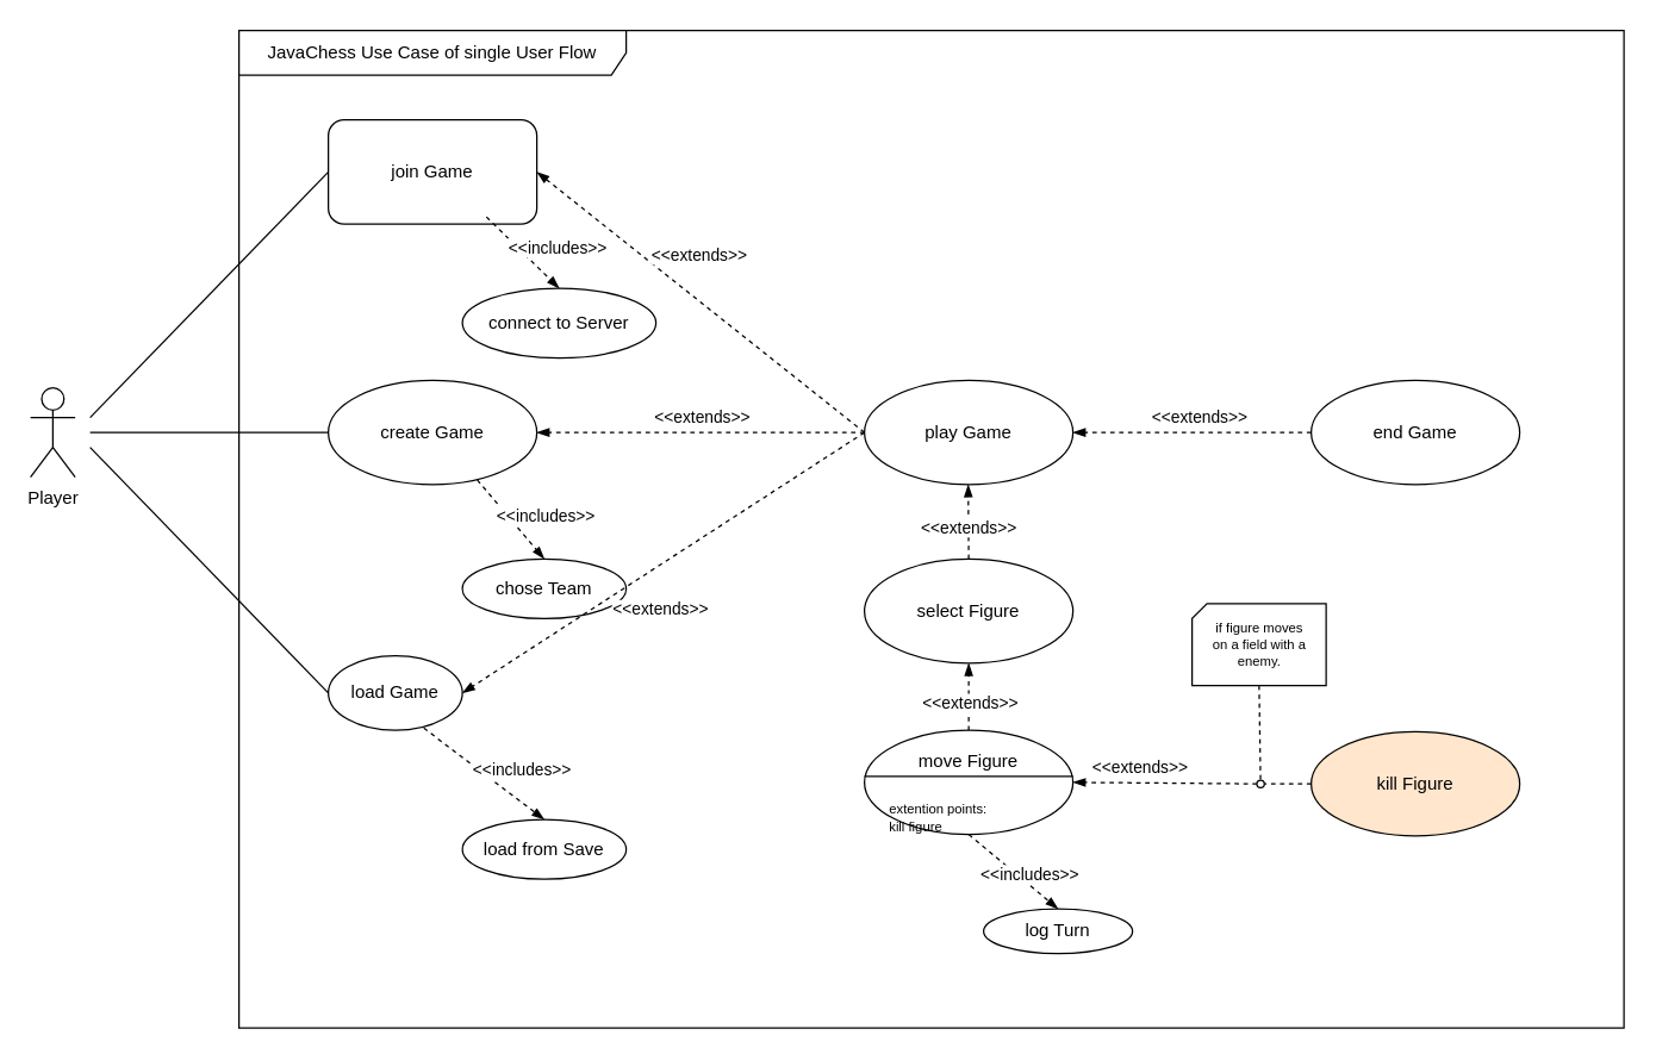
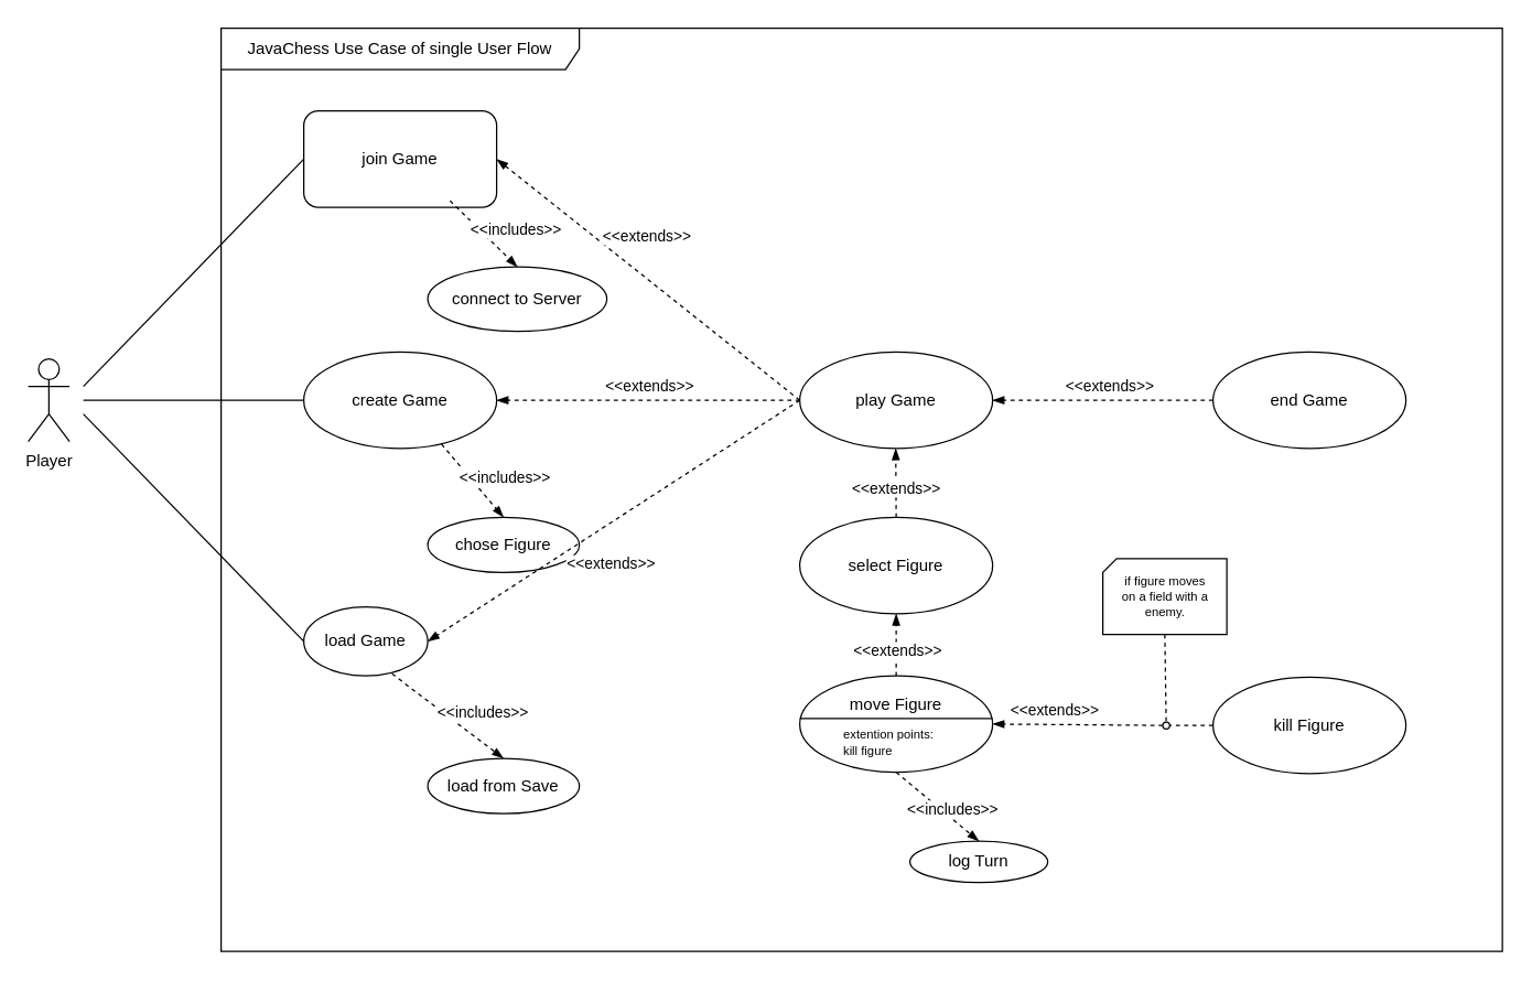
  <mxCell id="0" />
  <mxCell id="1" parent="0" />
  <mxCell id="2" value="JavaChess Use Case of single User Flow" style="shape=umlFrame;whiteSpace=wrap;html=1;width=260;height=30;" vertex="1" parent="1"><mxGeometry x="160" y="20" width="930" height="670" as="geometry" /></mxCell>
  <mxCell id="3" style="edgeStyle=none;rounded=0;orthogonalLoop=1;jettySize=auto;html=1;endArrow=none;endFill=0;entryX=0;entryY=0.5;entryDx=0;entryDy=0;" edge="1" parent="1" target="8"><mxGeometry relative="1" as="geometry"><mxPoint x="130" y="270" as="targetPoint" /><mxPoint x="60" y="280" as="sourcePoint" /></mxGeometry></mxCell>
  <mxCell id="4" value="Player" style="shape=umlActor;verticalLabelPosition=bottom;verticalAlign=top;html=1;" vertex="1" parent="1"><mxGeometry x="20" y="260" width="30" height="60" as="geometry" /></mxCell>
  <mxCell id="5" value="load Game" style="ellipse;whiteSpace=wrap;html=1;" vertex="1" parent="1"><mxGeometry x="220" y="440" width="90" height="50" as="geometry" /></mxCell>
  <mxCell id="6" value="select Figure" style="ellipse;whiteSpace=wrap;html=1;" vertex="1" parent="1"><mxGeometry x="580" y="375" width="140" height="70" as="geometry" /></mxCell>
  <mxCell id="7" value="play Game" style="ellipse;whiteSpace=wrap;html=1;" vertex="1" parent="1"><mxGeometry x="580" y="255" width="140" height="70" as="geometry" /></mxCell>
  <mxCell id="8" value="join Game" style="whiteSpace=wrap;html=1;rounded=1;" vertex="1" parent="1"><mxGeometry x="220" y="80" width="140" height="70" as="geometry" /></mxCell>
  <mxCell id="9" value="create Game" style="ellipse;whiteSpace=wrap;html=1;" vertex="1" parent="1"><mxGeometry x="220" y="255" width="140" height="70" as="geometry" /></mxCell>
  <mxCell id="10" value="move Figure" style="ellipse;whiteSpace=wrap;html=1;noLabel=0;fixDash=0;autosize=0;container=0;dropTarget=0;collapsible=0;metaEdit=0;backgroundOutline=0;movableLabel=1;treeFolding=0;treeMoving=0;comic=0;" vertex="1" parent="1"><mxGeometry x="580" y="490" width="140" height="70" as="geometry"><mxPoint y="-14" as="offset" /></mxGeometry></mxCell>
- <mxCell id="11" value="kill Figure" style="ellipse;whiteSpace=wrap;html=1;fillColor=#ffe6cc;" vertex="1" parent="1"><mxGeometry x="880" y="491" width="140" height="70" as="geometry" /></mxCell>
+ <mxCell id="11" value="kill Figure" style="ellipse;whiteSpace=wrap;html=1;" vertex="1" parent="1"><mxGeometry x="880" y="491" width="140" height="70" as="geometry" /></mxCell>
  <mxCell id="12" value="end Game" style="ellipse;whiteSpace=wrap;html=1;" vertex="1" parent="1"><mxGeometry x="880" y="255" width="140" height="70" as="geometry" /></mxCell>
  <mxCell id="13" value="log Turn" style="ellipse;whiteSpace=wrap;html=1;" vertex="1" parent="1"><mxGeometry x="660" y="610" width="100" height="30" as="geometry" /></mxCell>
- <mxCell id="14" value="chose Team" style="ellipse;whiteSpace=wrap;html=1;" vertex="1" parent="1"><mxGeometry x="310" y="375" width="110" height="40" as="geometry" /></mxCell>
+ <mxCell id="14" value="chose Figure" style="ellipse;whiteSpace=wrap;html=1;" vertex="1" parent="1"><mxGeometry x="310" y="375" width="110" height="40" as="geometry" /></mxCell>
  <mxCell id="15" style="edgeStyle=none;rounded=0;orthogonalLoop=1;jettySize=auto;html=1;endArrow=none;endFill=0;entryX=0;entryY=0.5;entryDx=0;entryDy=0;" edge="1" parent="1" target="9"><mxGeometry relative="1" as="geometry"><mxPoint x="230" y="185" as="targetPoint" /><mxPoint x="60" y="290" as="sourcePoint" /></mxGeometry></mxCell>
  <mxCell id="16" style="edgeStyle=none;rounded=0;orthogonalLoop=1;jettySize=auto;html=1;endArrow=none;endFill=0;entryX=0;entryY=0.5;entryDx=0;entryDy=0;" edge="1" parent="1" target="5"><mxGeometry relative="1" as="geometry"><mxPoint x="230" y="275" as="targetPoint" /><mxPoint x="60" y="300" as="sourcePoint" /></mxGeometry></mxCell>
  <mxCell id="17" style="edgeStyle=none;rounded=0;orthogonalLoop=1;jettySize=auto;html=1;endArrow=blockThin;endFill=1;dashed=1;entryX=1;entryY=0.5;entryDx=0;entryDy=0;exitX=0;exitY=0.5;exitDx=0;exitDy=0;" edge="1" parent="1" source="7" target="8"><mxGeometry relative="1" as="geometry"><mxPoint x="510" y="0" as="targetPoint" /><mxPoint x="410" y="10" as="sourcePoint" /></mxGeometry></mxCell>
  <mxCell id="18" value="&amp;lt;&amp;lt;extends&amp;gt;&amp;gt;" style="edgeLabel;html=1;align=center;verticalAlign=middle;resizable=0;points=[];" vertex="1" connectable="0" parent="17"><mxGeometry x="0.144" y="3" relative="1" as="geometry"><mxPoint x="16" y="-22" as="offset" /></mxGeometry></mxCell>
  <mxCell id="19" style="edgeStyle=none;rounded=0;orthogonalLoop=1;jettySize=auto;html=1;endArrow=blockThin;endFill=1;dashed=1;entryX=1;entryY=0.5;entryDx=0;entryDy=0;exitX=0;exitY=0.5;exitDx=0;exitDy=0;" edge="1" parent="1" source="7" target="9"><mxGeometry relative="1" as="geometry"><mxPoint x="370" y="185" as="targetPoint" /><mxPoint x="500" y="265" as="sourcePoint" /></mxGeometry></mxCell>
  <mxCell id="20" value="&amp;lt;&amp;lt;extends&amp;gt;&amp;gt;" style="edgeLabel;html=1;align=center;verticalAlign=middle;resizable=0;points=[];" vertex="1" connectable="0" parent="19"><mxGeometry x="0.144" y="3" relative="1" as="geometry"><mxPoint x="16" y="-14" as="offset" /></mxGeometry></mxCell>
  <mxCell id="21" style="edgeStyle=none;rounded=0;orthogonalLoop=1;jettySize=auto;html=1;endArrow=blockThin;endFill=1;dashed=1;entryX=1;entryY=0.5;entryDx=0;entryDy=0;exitX=0;exitY=0.5;exitDx=0;exitDy=0;" edge="1" parent="1" source="7" target="5"><mxGeometry relative="1" as="geometry"><mxPoint x="370" y="275" as="targetPoint" /><mxPoint x="500" y="265" as="sourcePoint" /></mxGeometry></mxCell>
  <mxCell id="22" value="&amp;lt;&amp;lt;extends&amp;gt;&amp;gt;" style="edgeLabel;html=1;align=center;verticalAlign=middle;resizable=0;points=[];" vertex="1" connectable="0" parent="21"><mxGeometry x="0.144" y="3" relative="1" as="geometry"><mxPoint x="15" y="16" as="offset" /></mxGeometry></mxCell>
  <mxCell id="23" style="edgeStyle=none;rounded=0;orthogonalLoop=1;jettySize=auto;html=1;endArrow=blockThin;endFill=1;dashed=1;entryX=0.5;entryY=0;entryDx=0;entryDy=0;exitX=0.714;exitY=0.955;exitDx=0;exitDy=0;exitPerimeter=0;" edge="1" parent="1" source="9" target="14"><mxGeometry relative="1" as="geometry"><mxPoint x="370" y="300" as="targetPoint" /><mxPoint x="590" y="300" as="sourcePoint" /></mxGeometry></mxCell>
  <mxCell id="24" value="&amp;lt;&amp;lt;includes&amp;gt;&amp;gt;" style="edgeLabel;html=1;align=center;verticalAlign=middle;resizable=0;points=[];" vertex="1" connectable="0" parent="23"><mxGeometry x="0.144" y="3" relative="1" as="geometry"><mxPoint x="17" y="-5" as="offset" /></mxGeometry></mxCell>
  <mxCell id="25" value="load from Save" style="ellipse;whiteSpace=wrap;html=1;" vertex="1" parent="1"><mxGeometry x="310" y="550" width="110" height="40" as="geometry" /></mxCell>
  <mxCell id="26" style="edgeStyle=none;rounded=0;orthogonalLoop=1;jettySize=auto;html=1;endArrow=blockThin;endFill=1;dashed=1;entryX=0.5;entryY=0;entryDx=0;entryDy=0;exitX=0.712;exitY=0.971;exitDx=0;exitDy=0;exitPerimeter=0;" edge="1" parent="1" target="25" source="5"><mxGeometry relative="1" as="geometry"><mxPoint x="370" y="488.15" as="targetPoint" /><mxPoint x="319.96" y="510" as="sourcePoint" /></mxGeometry></mxCell>
  <mxCell id="27" value="&amp;lt;&amp;lt;includes&amp;gt;&amp;gt;" style="edgeLabel;html=1;align=center;verticalAlign=middle;resizable=0;points=[];" vertex="1" connectable="0" parent="26"><mxGeometry x="0.144" y="3" relative="1" as="geometry"><mxPoint x="17" y="-5" as="offset" /></mxGeometry></mxCell>
  <mxCell id="28" value="connect to Server" style="ellipse;whiteSpace=wrap;html=1;" vertex="1" parent="1"><mxGeometry x="310" y="193.15" width="130" height="46.85" as="geometry" /></mxCell>
  <mxCell id="29" style="edgeStyle=none;rounded=0;orthogonalLoop=1;jettySize=auto;html=1;endArrow=blockThin;endFill=1;dashed=1;entryX=0.5;entryY=0;entryDx=0;entryDy=0;exitX=0.758;exitY=0.931;exitDx=0;exitDy=0;exitPerimeter=0;" edge="1" parent="1" target="28" source="8"><mxGeometry relative="1" as="geometry"><mxPoint x="370" y="118.15" as="targetPoint" /><mxPoint x="319.96" y="140" as="sourcePoint" /></mxGeometry></mxCell>
  <mxCell id="30" value="&amp;lt;&amp;lt;includes&amp;gt;&amp;gt;" style="edgeLabel;html=1;align=center;verticalAlign=middle;resizable=0;points=[];" vertex="1" connectable="0" parent="29"><mxGeometry x="0.144" y="3" relative="1" as="geometry"><mxPoint x="17" y="-5" as="offset" /></mxGeometry></mxCell>
  <mxCell id="31" style="edgeStyle=none;rounded=0;orthogonalLoop=1;jettySize=auto;html=1;endArrow=blockThin;endFill=1;dashed=1;entryX=1;entryY=0.5;entryDx=0;entryDy=0;exitX=0;exitY=0.5;exitDx=0;exitDy=0;" edge="1" parent="1" source="12" target="7"><mxGeometry relative="1" as="geometry"><mxPoint x="370" y="300" as="targetPoint" /><mxPoint x="590" y="300" as="sourcePoint" /></mxGeometry></mxCell>
  <mxCell id="32" value="&amp;lt;&amp;lt;extends&amp;gt;&amp;gt;" style="edgeLabel;html=1;align=center;verticalAlign=middle;resizable=0;points=[];" vertex="1" connectable="0" parent="31"><mxGeometry x="0.144" y="3" relative="1" as="geometry"><mxPoint x="16" y="-14" as="offset" /></mxGeometry></mxCell>
  <mxCell id="33" style="edgeStyle=none;rounded=0;orthogonalLoop=1;jettySize=auto;html=1;endArrow=blockThin;endFill=1;dashed=1;entryX=0.5;entryY=1;entryDx=0;entryDy=0;exitX=0.5;exitY=0;exitDx=0;exitDy=0;" edge="1" parent="1" source="6"><mxGeometry relative="1" as="geometry"><mxPoint x="649.66" y="325" as="targetPoint" /><mxPoint x="649.66" y="390" as="sourcePoint" /></mxGeometry></mxCell>
  <mxCell id="34" value="&amp;lt;&amp;lt;extends&amp;gt;&amp;gt;" style="edgeLabel;html=1;align=center;verticalAlign=middle;resizable=0;points=[];" vertex="1" connectable="0" parent="33"><mxGeometry x="0.144" y="3" relative="1" as="geometry"><mxPoint x="3" y="7" as="offset" /></mxGeometry></mxCell>
  <mxCell id="35" style="edgeStyle=none;rounded=0;orthogonalLoop=1;jettySize=auto;html=1;endArrow=blockThin;endFill=1;dashed=1;exitX=0.5;exitY=0;exitDx=0;exitDy=0;entryX=0.5;entryY=1;entryDx=0;entryDy=0;" edge="1" parent="1" source="10" target="6"><mxGeometry relative="1" as="geometry"><mxPoint x="650" y="485" as="targetPoint" /><mxPoint x="650" y="540" as="sourcePoint" /></mxGeometry></mxCell>
  <mxCell id="36" value="&amp;lt;&amp;lt;extends&amp;gt;&amp;gt;" style="edgeLabel;html=1;align=center;verticalAlign=middle;resizable=0;points=[];" vertex="1" connectable="0" parent="35"><mxGeometry x="0.144" y="3" relative="1" as="geometry"><mxPoint x="3" y="7" as="offset" /></mxGeometry></mxCell>
  <mxCell id="37" style="edgeStyle=none;rounded=0;orthogonalLoop=1;jettySize=auto;html=1;endArrow=blockThin;endFill=1;dashed=1;exitX=0.5;exitY=1;exitDx=0;exitDy=0;entryX=0.5;entryY=0;entryDx=0;entryDy=0;" edge="1" parent="1" source="10" target="13"><mxGeometry relative="1" as="geometry"><mxPoint x="660" y="455" as="targetPoint" /><mxPoint x="660" y="500" as="sourcePoint" /></mxGeometry></mxCell>
  <mxCell id="38" value="&amp;lt;&amp;lt;includes&amp;gt;&amp;gt;" style="edgeLabel;html=1;align=center;verticalAlign=middle;resizable=0;points=[];" vertex="1" connectable="0" parent="37"><mxGeometry x="0.144" y="3" relative="1" as="geometry"><mxPoint x="4" as="offset" /></mxGeometry></mxCell>
  <mxCell id="39" style="edgeStyle=none;rounded=0;orthogonalLoop=1;jettySize=auto;html=1;endArrow=blockThin;endFill=1;dashed=1;entryX=1;entryY=0.5;entryDx=0;entryDy=0;exitX=0;exitY=0.5;exitDx=0;exitDy=0;startArrow=none;" edge="1" parent="1" source="47" target="10"><mxGeometry relative="1" as="geometry"><mxPoint x="730" y="540" as="targetPoint" /><mxPoint x="890" y="540" as="sourcePoint" /></mxGeometry></mxCell>
  <mxCell id="40" value="&amp;lt;&amp;lt;extends&amp;gt;&amp;gt;" style="edgeLabel;html=1;align=center;verticalAlign=middle;resizable=0;points=[];" vertex="1" connectable="0" parent="39"><mxGeometry x="0.144" y="3" relative="1" as="geometry"><mxPoint x="-8" y="-14" as="offset" /></mxGeometry></mxCell>
  <mxCell id="41" value="" style="line;strokeWidth=1;html=1;comic=0;" vertex="1" parent="1"><mxGeometry x="580" y="516" width="140" height="10" as="geometry" /></mxCell>
- <mxCell id="42" value="&lt;font style=&quot;font-size: 9px&quot;&gt;extention points:&lt;br&gt;kill figure&lt;/font&gt;&amp;nbsp;" style="text;html=1;strokeColor=none;fillColor=none;align=left;verticalAlign=middle;whiteSpace=wrap;rounded=0;comic=0;fontSize=10;" vertex="1" parent="1"><mxGeometry x="595" y="538" width="80" height="20" as="geometry" /></mxCell>
+ <mxCell id="42" value="&lt;font style=&quot;font-size: 9px&quot;&gt;extention points:&lt;br&gt;kill figure&lt;/font&gt;&amp;nbsp;" style="text;html=1;strokeColor=none;fillColor=none;align=left;verticalAlign=middle;whiteSpace=wrap;rounded=0;comic=0;fontSize=10;" vertex="1" parent="1"><mxGeometry x="610" y="528" width="80" height="20" as="geometry" /></mxCell>
  <mxCell id="43" value="" style="verticalLabelPosition=bottom;verticalAlign=top;html=1;shape=card;whiteSpace=wrap;size=10;arcSize=12;rounded=0;comic=0;sketch=0;fontSize=9;strokeWidth=1;gradientColor=none;" vertex="1" parent="1"><mxGeometry x="800" y="405" width="90" height="55" as="geometry" /></mxCell>
  <mxCell id="44" value="if figure moves on a field with a enemy." style="text;html=1;strokeColor=none;fillColor=none;align=center;verticalAlign=middle;whiteSpace=wrap;rounded=0;comic=0;sketch=0;fontSize=9;" vertex="1" parent="1"><mxGeometry x="808.75" y="411.25" width="72.5" height="42.5" as="geometry" /></mxCell>
  <mxCell id="45" value="" style="ellipse;whiteSpace=wrap;html=1;rounded=0;comic=0;sketch=0;fontSize=9;strokeWidth=1;gradientColor=none;align=left;strokeColor=none;" vertex="1" parent="1"><mxGeometry x="770" y="533" width="3" height="10" as="geometry" /></mxCell>
  <mxCell id="46" value="" style="edgeStyle=none;rounded=0;orthogonalLoop=1;jettySize=auto;html=1;endArrow=none;endFill=0;dashed=1;exitX=0.5;exitY=1;exitDx=0;exitDy=0;exitPerimeter=0;" edge="1" parent="1" source="43" target="47"><mxGeometry relative="1" as="geometry"><mxPoint x="842" y="525" as="targetPoint" /><mxPoint x="882" y="545" as="sourcePoint" /></mxGeometry></mxCell>
  <mxCell id="47" value="" style="ellipse;whiteSpace=wrap;html=1;rounded=0;comic=0;sketch=0;fontSize=9;strokeWidth=1;gradientColor=none;align=left;" vertex="1" parent="1"><mxGeometry x="843.5" y="523.5" width="5" height="5" as="geometry" /></mxCell>
  <mxCell id="48" value="" style="edgeStyle=none;rounded=0;orthogonalLoop=1;jettySize=auto;html=1;endArrow=none;endFill=1;dashed=1;entryX=1;entryY=0.5;entryDx=0;entryDy=0;exitX=0;exitY=0.5;exitDx=0;exitDy=0;" edge="1" parent="1" source="11" target="47"><mxGeometry relative="1" as="geometry"><mxPoint x="720" y="525" as="targetPoint" /><mxPoint x="880" y="525" as="sourcePoint" /></mxGeometry></mxCell>
